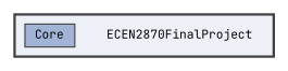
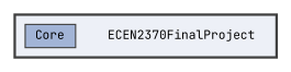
  digraph {
    compound=true
    fontname="JetBrains Mono"
    node [fontname="JetBrains Mono" fontsize=10]
-   n1 [height=0.2 label=ECEN2870FinalProject shape=plaintext width=0.4]
+   n1 [height=0.2 label=ECEN2370FinalProject shape=plaintext width=0.4]
    n2 [color=grey25 fillcolor="#a2b4d6" height=0.2 label=Core shape=box style=filled width=0.4]
    subgraph cluster_1 {
      bgcolor="#edf0f7"
      fontsize=10
      pencolor=grey25
      style="filled,bold"
      n1
      n2
    }
  }
